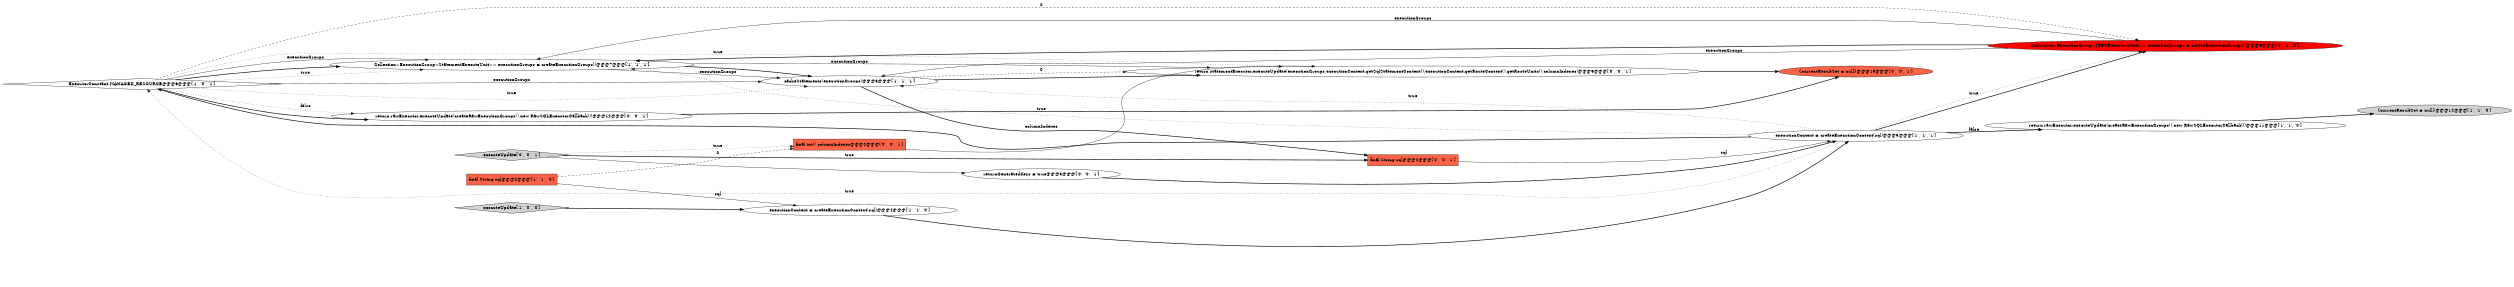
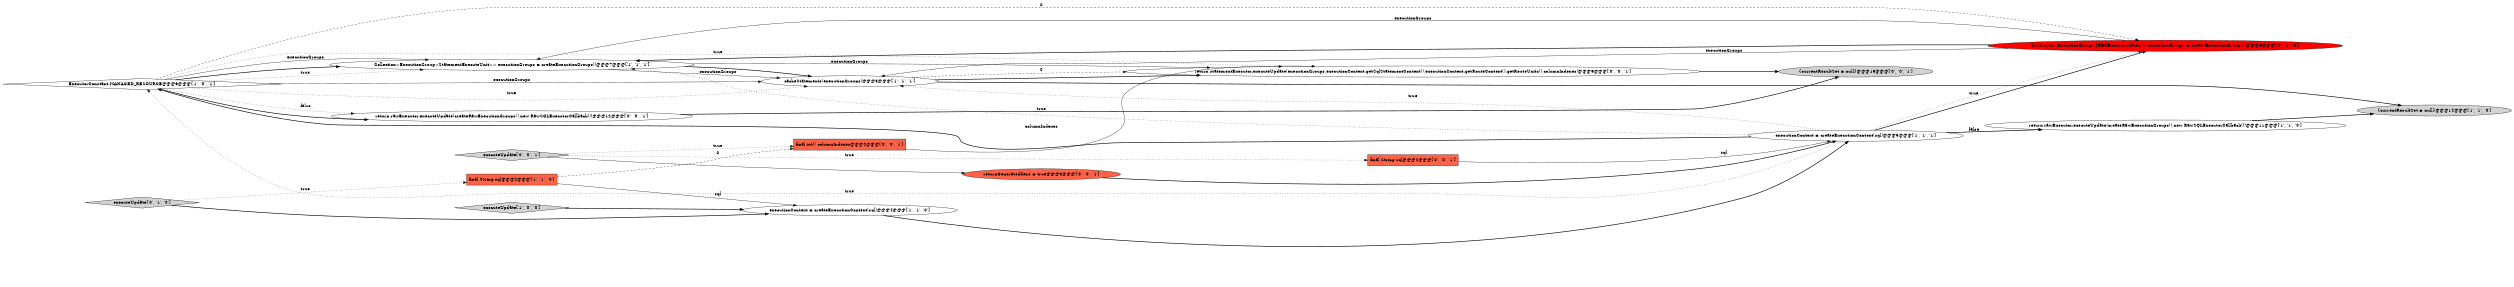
  digraph {
    rankdir=LR
    node [fillcolor=white shape=ellipse style=filled]
    edge [style=bold]
    n1 [fillcolor=tomato label="final int(( columnIndexes@@@2@@@['0', '0', '1']" shape=box]
    n2 [label="return statementExecutor.executeUpdate(executionGroups,executionContext.getSqlStatementContext(),executionContext.getRouteContext().getRouteUnits(),columnIndexes)@@@9@@@['0', '0', '1']"]
-   n3 [fillcolor=tomato label="{currentResultSet = null}@@@15@@@['0', '0', '1']"]
+   n3 [fillcolor=lightgray label="{currentResultSet = null}@@@15@@@['0', '0', '1']"]
    n4 [fillcolor=lightgray label="{currentResultSet = null}@@@14@@@['1', '1', '0']"]
    n5 [label="Collection<ExecutionGroup<StatementExecuteUnit>> executionGroups = createExecutionGroups()@@@7@@@['1', '1', '1']"]
    n6 [label="cacheStatements(executionGroups)@@@8@@@['1', '1', '1']"]
    n7 [fillcolor=lightgray label="executeUpdate['1', '0', '0']" shape=diamond]
    n8 [label="executionContext = createExecutionContext(sql)@@@4@@@['1', '1', '0']"]
    n9 [fillcolor=tomato label="final String sql@@@2@@@['1', '1', '0']" shape=box]
    n10 [label="executionContext = createExecutionContext(sql)@@@5@@@['1', '1', '1']"]
    n11 [label="return rawExecutor.executeUpdate(createRawExecutionGroups(),new RawSQLExecutorCallback())@@@11@@@['1', '1', '0']"]
    n12 [fillcolor=red label="Collection<ExecutionGroup<JDBCExecutionUnit>> executionGroups = createExecutionGroups()@@@6@@@['0', '1', '0']"]
    n13 [label="return rawExecutor.executeUpdate(createRawExecutionGroups(),new RawSQLExecutorCallback())@@@12@@@['0', '0', '1']"]
    n14 [label="ExecutorConstant.MANAGED_RESOURCE@@@6@@@['1', '0', '1']" shape=diamond]
    n15 [fillcolor=tomato label="final String sql@@@2@@@['0', '0', '1']" shape=box]
    n16 [fillcolor=lightgray label="executeUpdate['0', '0', '1']" shape=diamond]
-   n17 [label="returnGeneratedKeys = true@@@3@@@['0', '0', '1']"]
+   n17 [fillcolor=tomato label="returnGeneratedKeys = true@@@3@@@['0', '0', '1']"]
+   n18 [fillcolor=lightgray label="executeUpdate['0', '1', '0']" shape=diamond]
    n1 -> n2 [label=columnIndexes style=solid]
    n2 -> n3
    n5 -> n2 [label=executionGroups style=solid]
    n5 -> n6 [label=executionGroups style=solid]
    n5 -> n6
    n6 -> n2
    n6 -> n2 [label=0 style=dashed]
-   n6 -> n15
+   n6 -> n4
    n7 -> n8
    n8 -> n10
    n9 -> n1 [label=0 style=dashed]
    n9 -> n8 [label=sql style=solid]
    n10 -> n5 [label=true style=dotted]
    n10 -> n6 [label=true style=dotted]
    n10 -> n11
    n10 -> n11 [label=false style=dotted]
    n10 -> n12
    n10 -> n12 [label=true style=dotted]
    n10 -> n14 [label=true style=dotted]
    n10 -> n14
    n11 -> n4
    n12 -> n5 [label=executionGroups style=solid]
    n12 -> n5
    n12 -> n6 [label=executionGroups style=solid]
    n13 -> n3
    n14 -> n2 [label=true style=dotted]
    n14 -> n5 [label=executionGroups style=solid]
    n14 -> n5
    n14 -> n5 [label=true style=dotted]
    n14 -> n6 [label=true style=dotted]
    n14 -> n6 [label=executionGroups style=solid]
    n14 -> n12 [label=0 style=dashed]
    n14 -> n13
    n14 -> n13 [label=false style=dotted]
    n15 -> n10 [label=sql style=solid]
    n16 -> n1 [label=true style=dotted]
-   n16 -> n15 [label=true]
+   n16 -> n15 [label=true style=dotted]
    n16 -> n17 [style=solid]
    n17 -> n10
+   n18 -> n8
+   n18 -> n9 [label=true style=dotted]
  }
